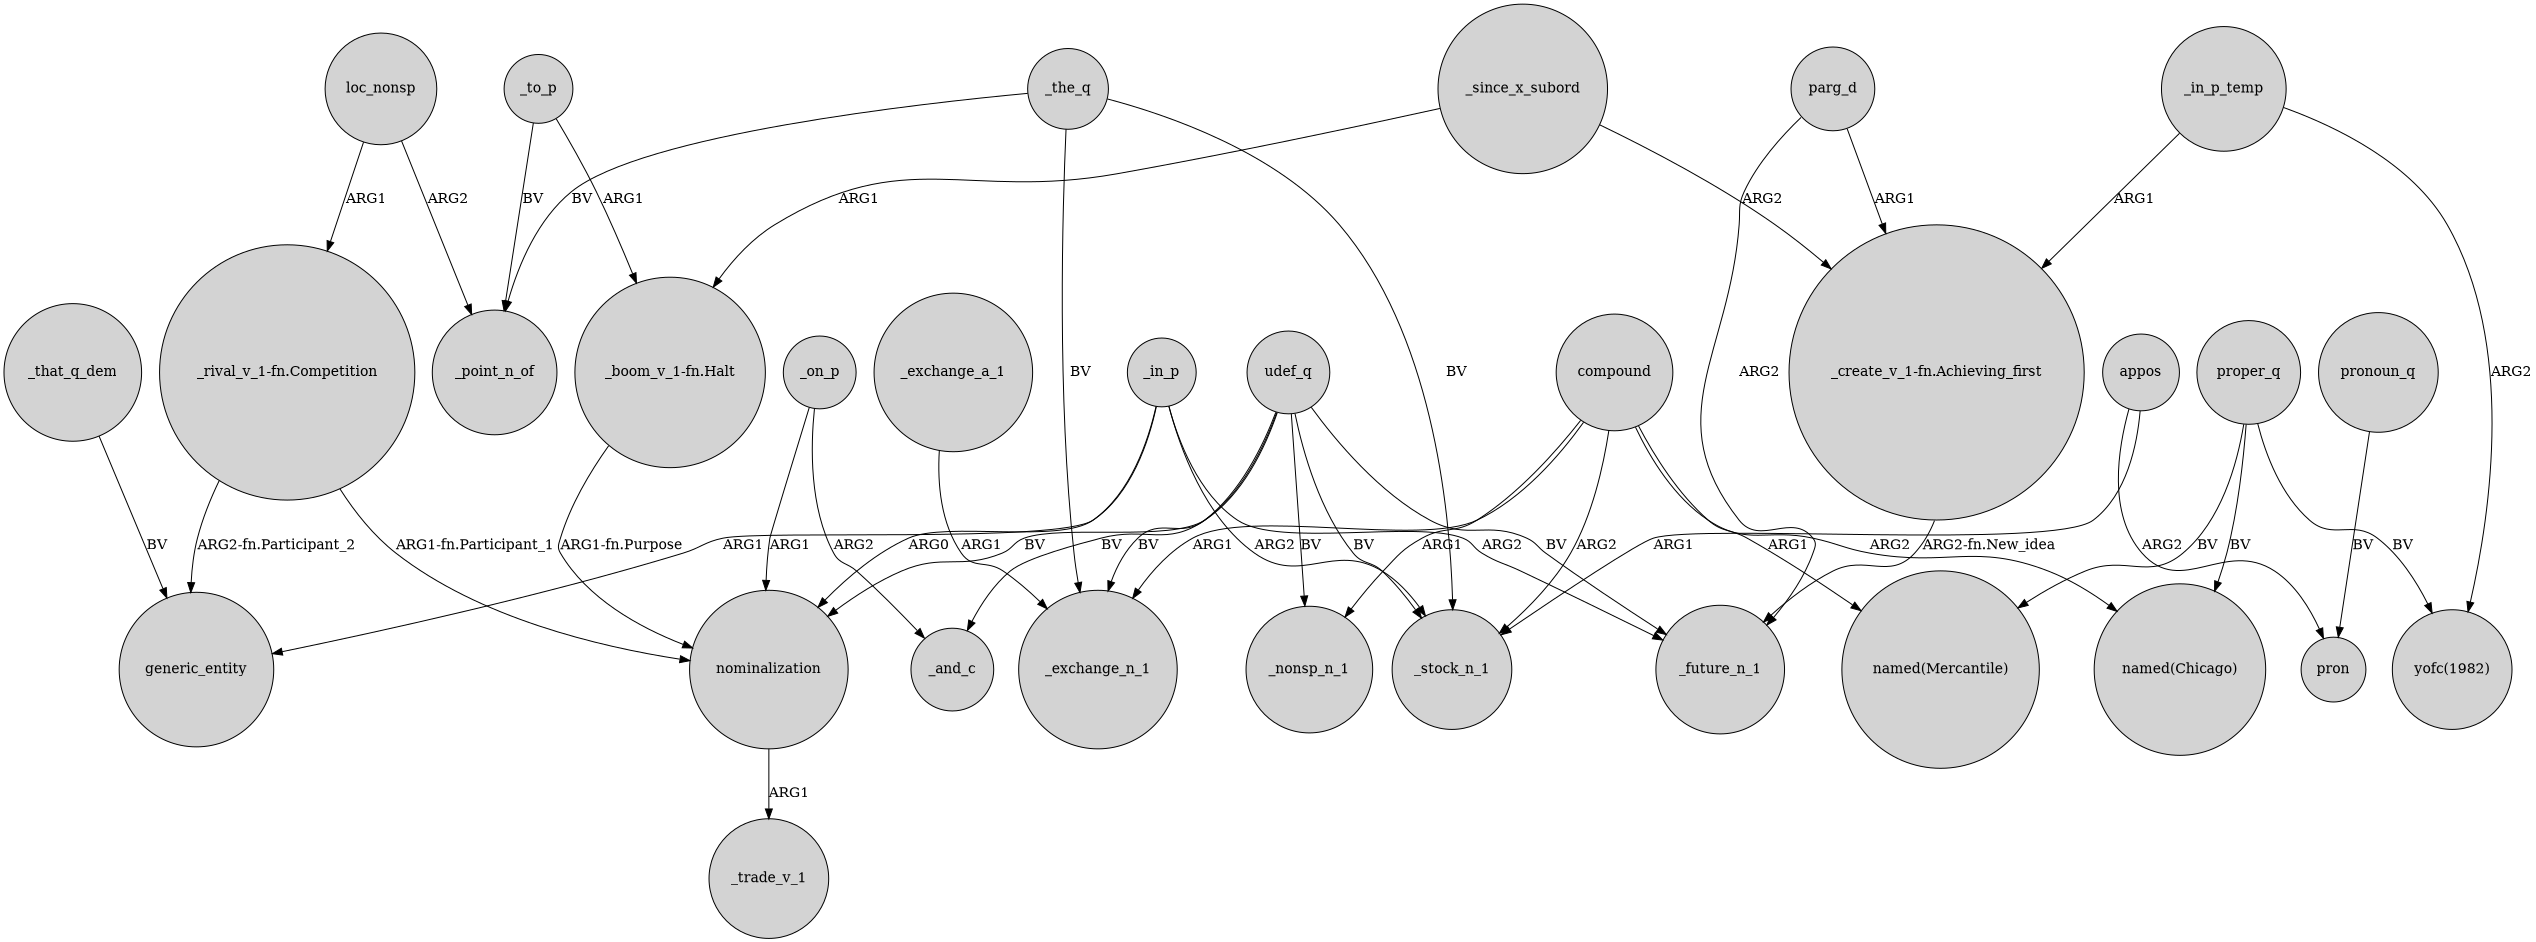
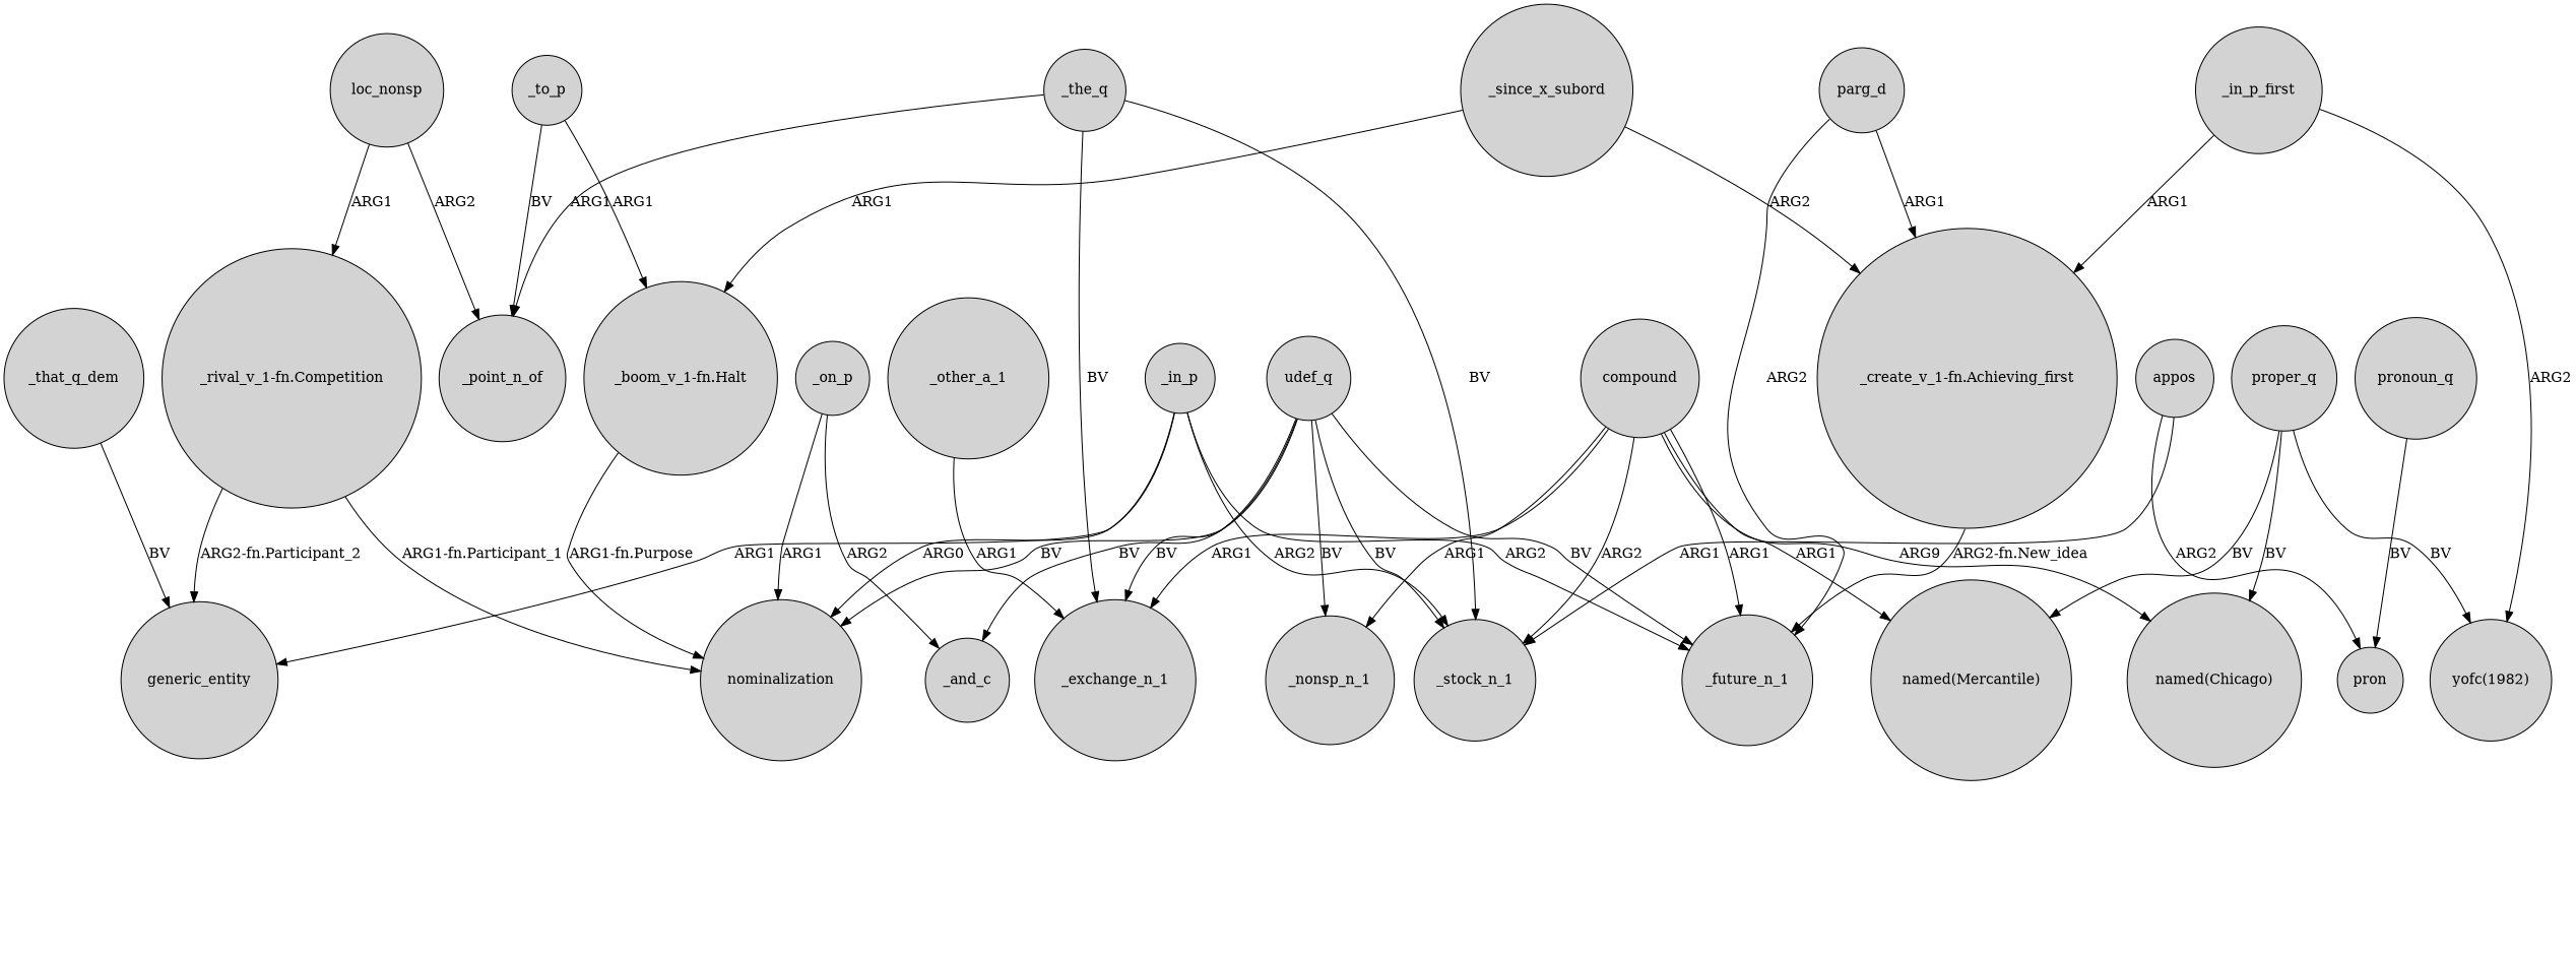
  digraph {
    node [shape=circle style=filled]
    _on_p
    nominalization
    _and_c
-   _trade_v_1
    parg_d
    _future_n_1
    "_create_v_1-fn.Achieving_first"
    _to_p
    "_boom_v_1-fn.Halt"
    _point_n_of
-   _in_p_temp
+   _in_p_temp [label=_in_p_first]
    "yofc(1982)"
    _since_x_subord
    udef_q
    _exchange_n_1
    n16 [label=_nonsp_n_1]
    _stock_n_1
    proper_q
    "named(Chicago)"
    "named(Mercantile)"
    _the_q
    compound
    _in_p
    generic_entity
    appos
    pron
    loc_nonsp
    "_rival_v_1-fn.Competition"
    pronoun_q
-   _other_a_1 [label=_exchange_a_1]
+   _other_a_1
    _that_q_dem
    _on_p -> nominalization [label=ARG1]
    _on_p -> _and_c [label=ARG2]
-   nominalization -> _trade_v_1 [label=ARG1]
    parg_d -> _future_n_1 [label=ARG2]
    parg_d -> "_create_v_1-fn.Achieving_first" [label=ARG1]
    "_create_v_1-fn.Achieving_first" -> _future_n_1 [label="ARG2-fn.New_idea"]
    _to_p -> "_boom_v_1-fn.Halt" [label=ARG1]
    _to_p -> _point_n_of [label=BV]
    "_boom_v_1-fn.Halt" -> nominalization [label="ARG1-fn.Purpose"]
    _in_p_temp -> "_create_v_1-fn.Achieving_first" [label=ARG1]
    _in_p_temp -> "yofc(1982)" [label=ARG2]
    _since_x_subord -> "_create_v_1-fn.Achieving_first" [label=ARG2]
    _since_x_subord -> "_boom_v_1-fn.Halt" [label=ARG1]
    udef_q -> nominalization [label=BV]
    udef_q -> _and_c [label=BV]
    udef_q -> _future_n_1 [label=BV]
    udef_q -> _exchange_n_1 [label=BV]
    udef_q -> n16 [label=BV]
    udef_q -> _stock_n_1 [label=BV]
    proper_q -> "yofc(1982)" [label=BV]
    proper_q -> "named(Chicago)" [label=BV]
    proper_q -> "named(Mercantile)" [label=BV]
-   _the_q -> _point_n_of [label=BV]
+   _the_q -> _point_n_of [label=ARG1]
    _the_q -> _exchange_n_1 [label=BV]
    _the_q -> _stock_n_1 [label=BV]
+   compound -> _future_n_1 [label=ARG1]
    compound -> _exchange_n_1 [label=ARG1]
    compound -> n16 [label=ARG1]
    compound -> _stock_n_1 [label=ARG2]
-   compound -> "named(Chicago)" [label=ARG2]
+   compound -> "named(Chicago)" [label=ARG9]
    compound -> "named(Mercantile)" [label=ARG1]
    _in_p -> nominalization [label=ARG0]
    _in_p -> _future_n_1 [label=ARG2]
    _in_p -> _stock_n_1 [label=ARG2]
    _in_p -> generic_entity [label=ARG1]
    appos -> _stock_n_1 [label=ARG1]
    appos -> pron [label=ARG2]
    loc_nonsp -> _point_n_of [label=ARG2]
    loc_nonsp -> "_rival_v_1-fn.Competition" [label=ARG1]
    "_rival_v_1-fn.Competition" -> nominalization [label="ARG1-fn.Participant_1"]
    "_rival_v_1-fn.Competition" -> generic_entity [label="ARG2-fn.Participant_2"]
    pronoun_q -> pron [label=BV]
    _other_a_1 -> _exchange_n_1 [label=ARG1]
    _that_q_dem -> generic_entity [label=BV]
  }
